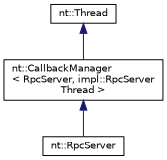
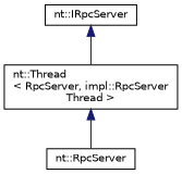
  digraph {
    rankdir=TB
    node [color=black fillcolor=white fontname=Helvetica fontsize=10 shape=record style=filled]
    edge [color=midnightblue dir=back fontname=Helvetica fontsize=10 labelfontname=Helvetica labelfontsize=10 style=solid]
-   n1 [height=0.2 label="nt::CallbackManager\l\< RpcServer, impl::RpcServer\lThread \>" width=0.4]
+   n1 [height=0.2 label="nt::Thread\l\< RpcServer, impl::RpcServer\lThread \>" width=0.4]
    n2 [height=0.2 label="nt::RpcServer" width=0.4]
-   n3 [height=0.2 label="nt::Thread" width=0.4]
+   n3 [height=0.2 label="nt::IRpcServer" width=0.4]
    n1 -> n2
    n3 -> n1
  }
